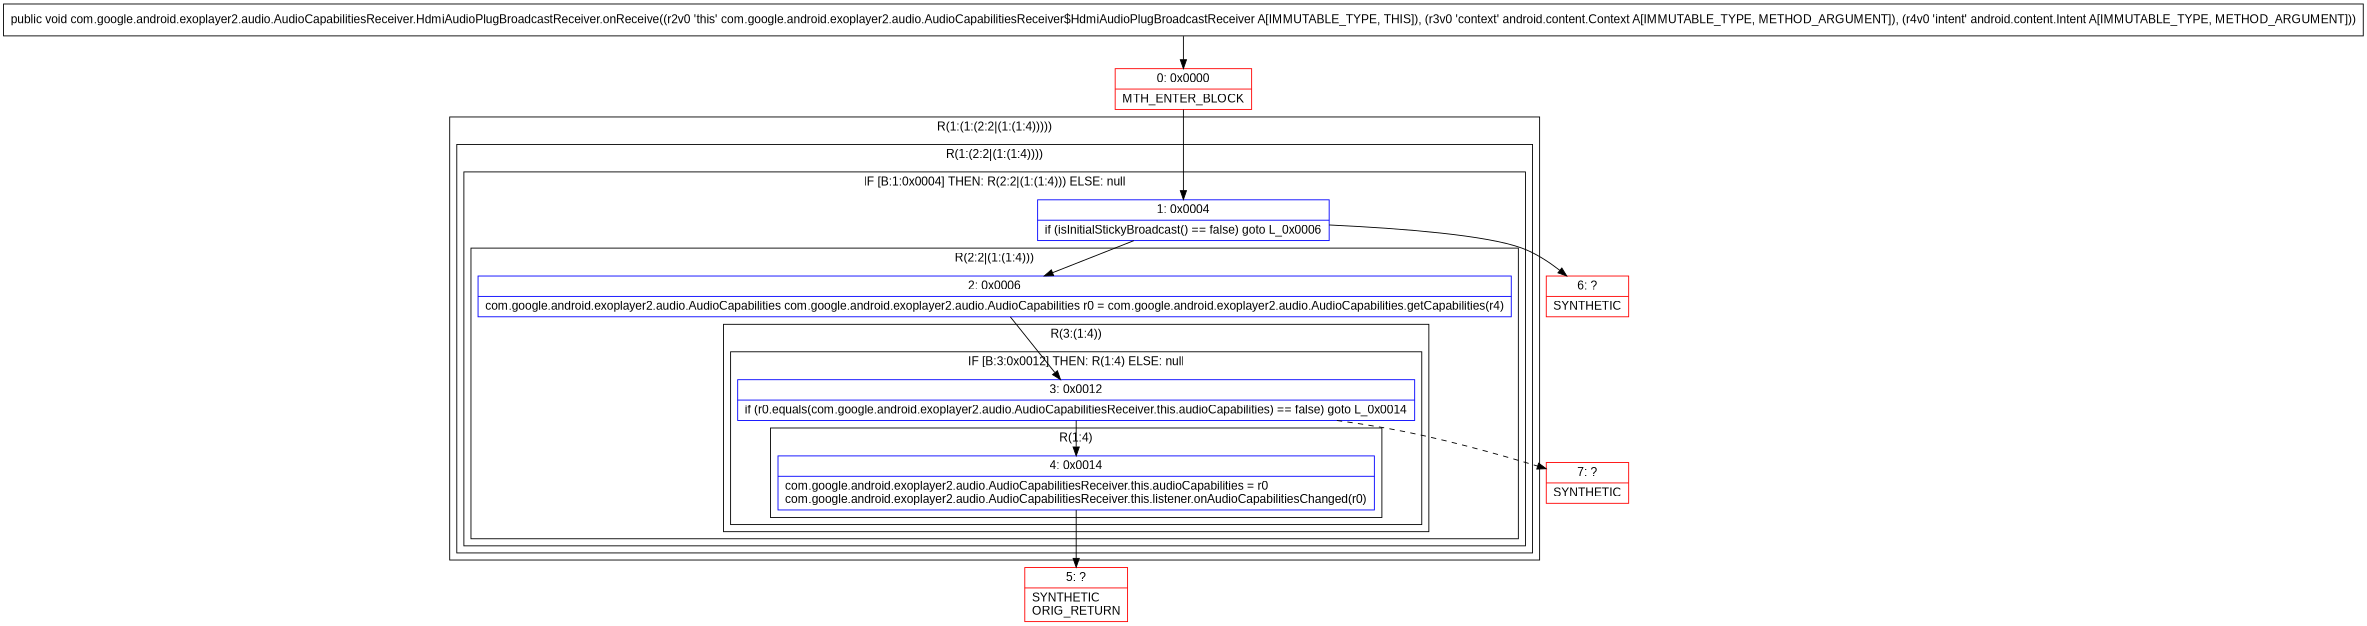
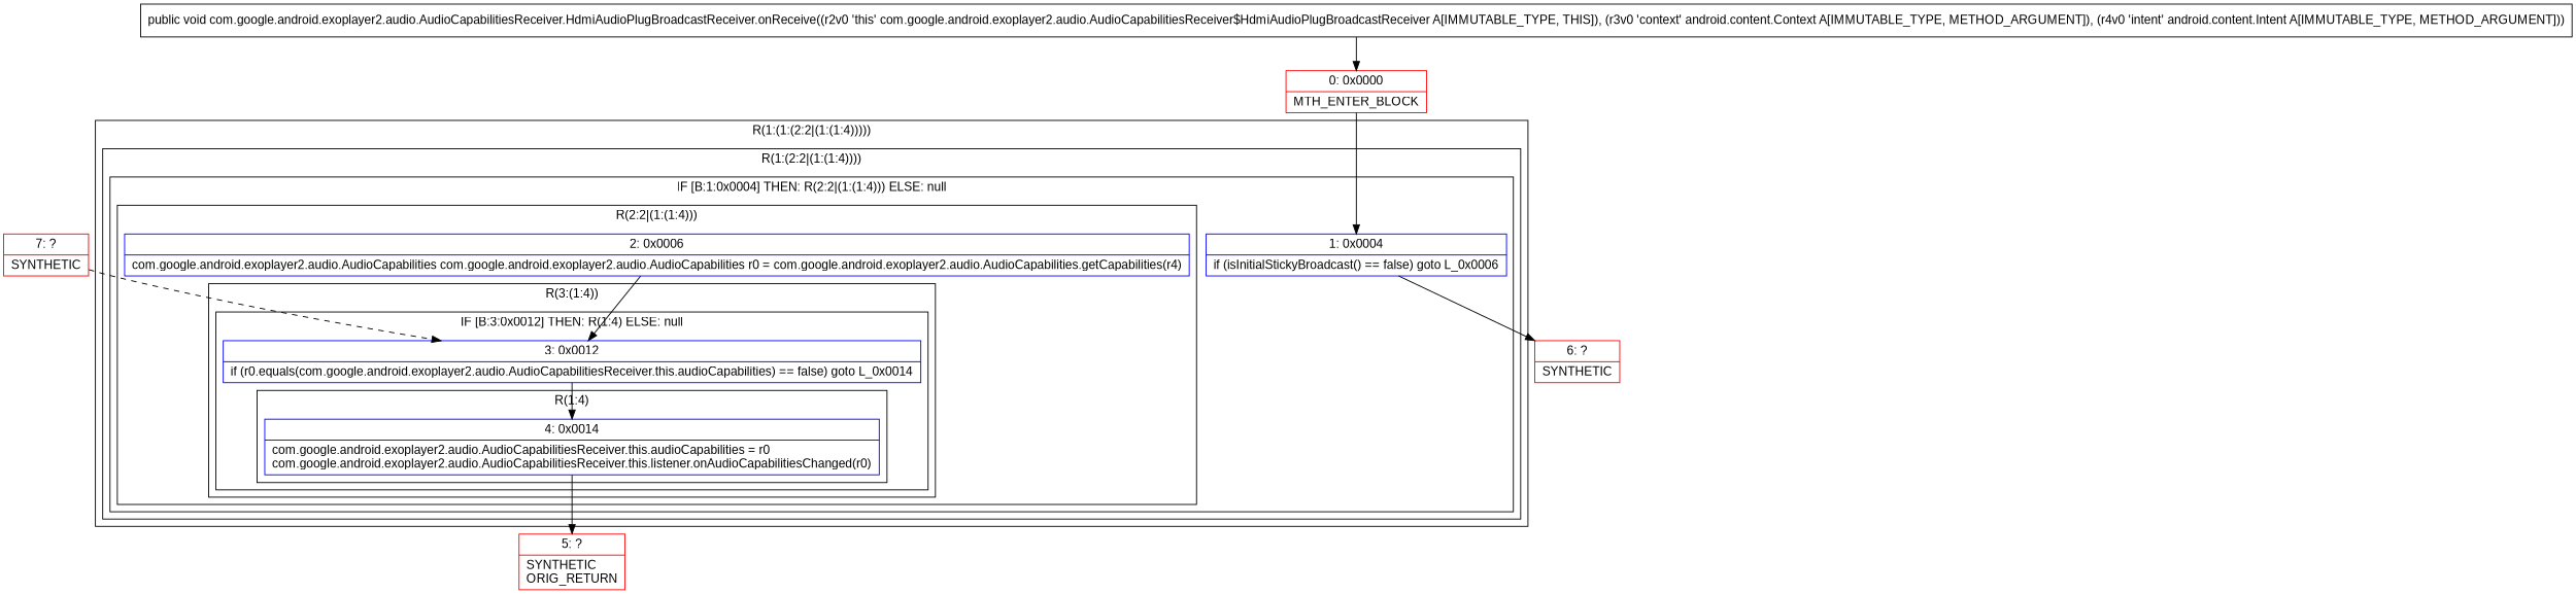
  digraph {
    fontname="Liberation Sans"
    node [color=blue fontname="Liberation Sans" shape=record]
    edge [fontname="Liberation Sans"]
    n1 [label="{4\:\ 0x0014|com.google.android.exoplayer2.audio.AudioCapabilitiesReceiver.this.audioCapabilities = r0\lcom.google.android.exoplayer2.audio.AudioCapabilitiesReceiver.this.listener.onAudioCapabilitiesChanged(r0)\l}"]
    n2 [label="{3\:\ 0x0012|if (r0.equals(com.google.android.exoplayer2.audio.AudioCapabilitiesReceiver.this.audioCapabilities) == false) goto L_0x0014\l}"]
    n3 [label="{2\:\ 0x0006|com.google.android.exoplayer2.audio.AudioCapabilities com.google.android.exoplayer2.audio.AudioCapabilities r0 = com.google.android.exoplayer2.audio.AudioCapabilities.getCapabilities(r4)\l}"]
    n4 [label="{1\:\ 0x0004|if (isInitialStickyBroadcast() == false) goto L_0x0006\l}"]
    n5 [color=red label="{5\:\ ?|SYNTHETIC\lORIG_RETURN\l}"]
    n6 [color=red label="{7\:\ ?|SYNTHETIC\l}"]
    n7 [color=red label="{6\:\ ?|SYNTHETIC\l}"]
    n8 [color=red label="{0\:\ 0x0000|MTH_ENTER_BLOCK\l}"]
    n9 [label="{public void com.google.android.exoplayer2.audio.AudioCapabilitiesReceiver.HdmiAudioPlugBroadcastReceiver.onReceive((r2v0 'this' com.google.android.exoplayer2.audio.AudioCapabilitiesReceiver$HdmiAudioPlugBroadcastReceiver A[IMMUTABLE_TYPE, THIS]), (r3v0 'context' android.content.Context A[IMMUTABLE_TYPE, METHOD_ARGUMENT]), (r4v0 'intent' android.content.Intent A[IMMUTABLE_TYPE, METHOD_ARGUMENT])) }" color=""]
    subgraph cluster_1 {
      label="R(1:(1:(2:2|(1:(1:4)))))"
      subgraph cluster_2 {
        label="R(1:(2:2|(1:(1:4))))"
        subgraph cluster_3 {
          label="IF [B:1:0x0004] THEN: R(2:2|(1:(1:4))) ELSE: null"
          n4
          subgraph cluster_4 {
            label="R(2:2|(1:(1:4)))"
            n3
            subgraph cluster_5 {
              label="R(3:(1:4))"
              subgraph cluster_6 {
                label="IF [B:3:0x0012] THEN: R(1:4) ELSE: null"
                n2
                subgraph cluster_7 {
                  label="R(1:4)"
                  n1
                }
              }
            }
          }
        }
      }
    }
    n1 -> n5
    n2 -> n1
-   n2 -> n6 [style=dashed]
+   n6 -> n2 [style=dashed]
    n3 -> n2
-   n4 -> n3
    n4 -> n7 [style=solid]
    n8 -> n4
    n9 -> n8
  }
